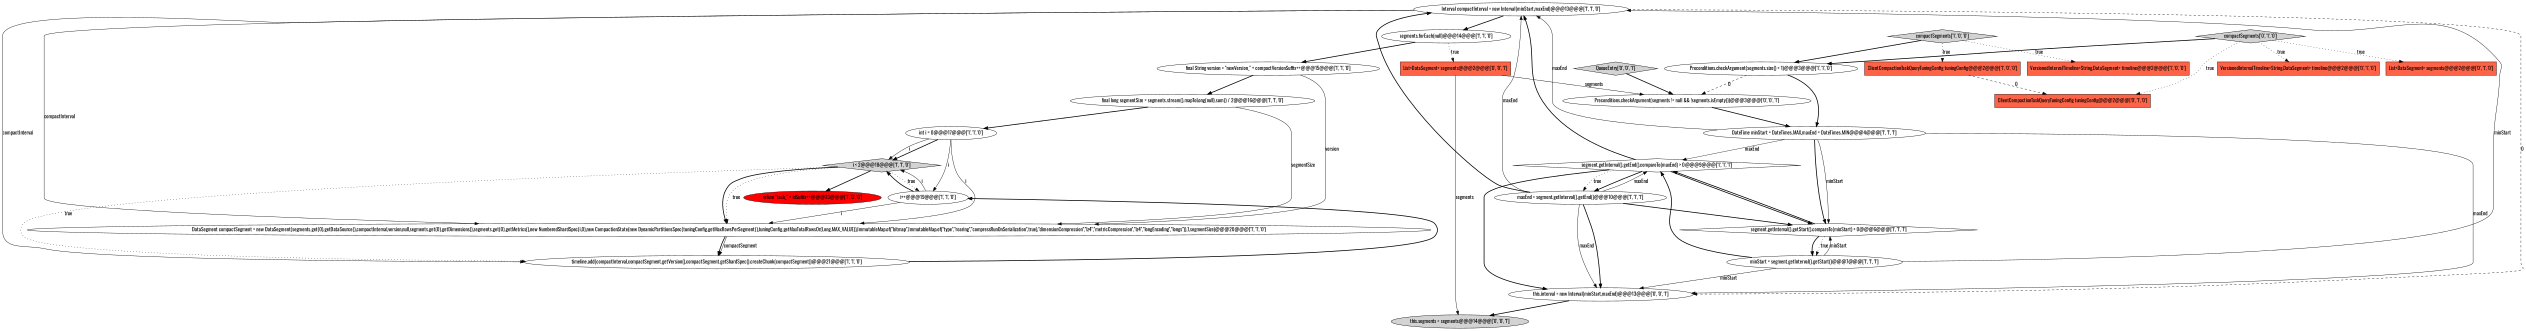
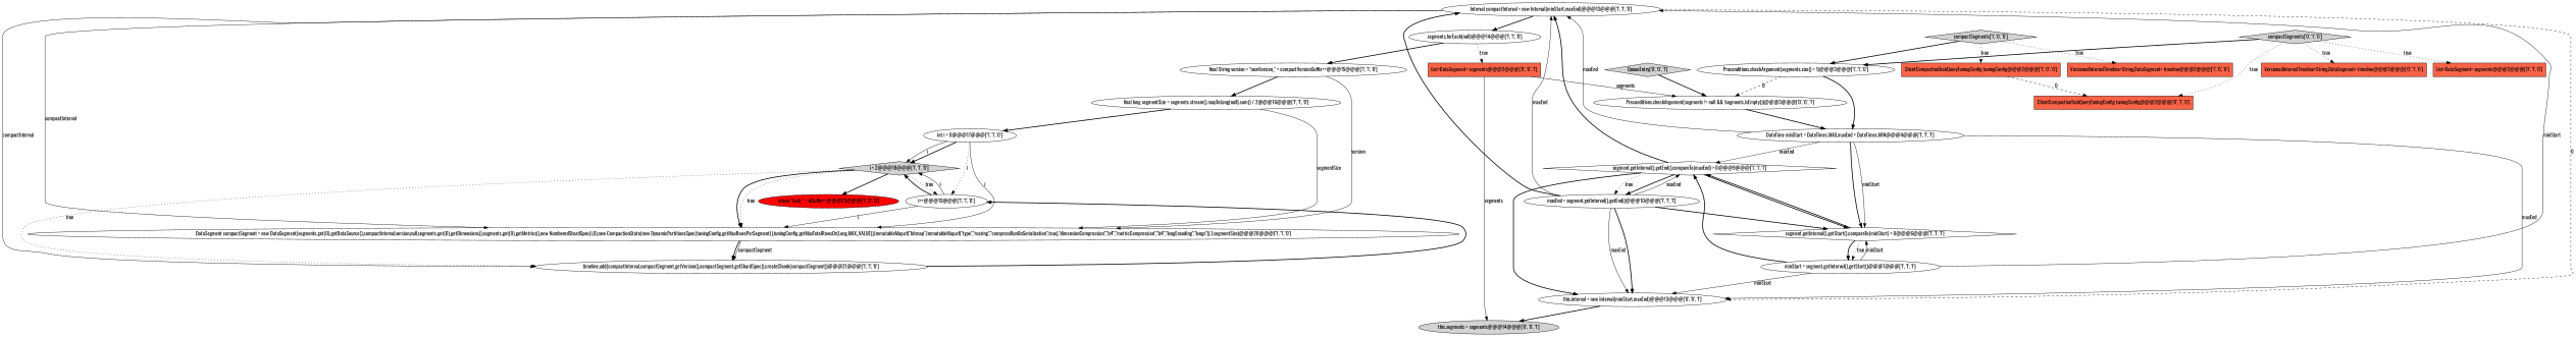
  digraph {
    fontname=Oswald
    node [fillcolor=white fontname=Oswald shape=ellipse style=filled]
    edge [fontname=Oswald style=bold]
    n1 [label="int i = 0@@@17@@@['1', '1', '0']"]
    n2 [fillcolor=lightgray label="i < 2@@@18@@@['1', '1', '0']" shape=diamond]
    n3 [label="i++@@@19@@@['1', '1', '0']"]
    n4 [label="DataSegment compactSegment = new DataSegment(segments.get(0).getDataSource(),compactInterval,version,null,segments.get(0).getDimensions(),segments.get(0).getMetrics(),new NumberedShardSpec(i,0),new CompactionState(new DynamicPartitionsSpec(tuningConfig.getMaxRowsPerSegment(),tuningConfig.getMaxTotalRowsOr(Long.MAX_VALUE)),ImmutableMap.of(\"bitmap\",ImmutableMap.of(\"type\",\"roaring\",\"compressRunOnSerialization\",true),\"dimensionCompression\",\"lz4\",\"metricCompression\",\"lz4\",\"longEncoding\",\"longs\")),1,segmentSize)@@@20@@@['1', '1', '0']"]
    n5 [fillcolor=red label="return \"task_\" + idSuffix++@@@23@@@['1', '0', '0']"]
    n6 [label="timeline.add(compactInterval,compactSegment.getVersion(),compactSegment.getShardSpec().createChunk(compactSegment))@@@21@@@['1', '1', '0']"]
    n7 [label="this.interval = new Interval(minStart,maxEnd)@@@13@@@['0', '0', '1']"]
    n8 [fillcolor=lightgray label="this.segments = segments@@@14@@@['0', '0', '1']"]
    n9 [label="segment.getInterval().getEnd().compareTo(maxEnd) > 0@@@9@@@['1', '1', '1']" shape=diamond]
    n10 [label="maxEnd = segment.getInterval().getEnd()@@@10@@@['1', '1', '1']"]
    n11 [label="segment.getInterval().getStart().compareTo(minStart) < 0@@@6@@@['1', '1', '1']" shape=diamond]
    n12 [label="Interval compactInterval = new Interval(minStart,maxEnd)@@@13@@@['1', '1', '0']"]
    n13 [label="minStart = segment.getInterval().getStart()@@@7@@@['1', '1', '1']"]
    n14 [label="segments.forEach(null)@@@14@@@['1', '1', '0']"]
    n15 [label="final String version = \"newVersion_\" + compactVersionSuffix++@@@15@@@['1', '1', '0']"]
    n16 [label="final long segmentSize = segments.stream().mapToLong(null).sum() / 2@@@16@@@['1', '1', '0']"]
    n17 [fillcolor=tomato label="List<DataSegment> segments@@@2@@@['0', '0', '1']" shape=box]
    n18 [fillcolor=tomato label="VersionedIntervalTimeline<String,DataSegment> timeline@@@2@@@['1', '0', '0']" shape=box]
    n19 [fillcolor=lightgray label="compactSegments['0', '1', '0']" shape=diamond]
    n20 [fillcolor=tomato label="ClientCompactionTaskQueryTuningConfig tuningConfig@@@2@@@['0', '1', '0']" shape=box]
    n21 [fillcolor=tomato label="VersionedIntervalTimeline<String,DataSegment> timeline@@@2@@@['0', '1', '0']" shape=box]
    n22 [fillcolor=tomato label="List<DataSegment> segments@@@2@@@['0', '1', '0']" shape=box]
    n23 [label="Preconditions.checkArgument(segments.size() > 1)@@@3@@@['1', '1', '0']"]
    n24 [label="DateTime minStart = DateTimes.MAX,maxEnd = DateTimes.MIN@@@4@@@['1', '1', '1']"]
    n25 [label="Preconditions.checkArgument(segments != null && !segments.isEmpty())@@@3@@@['0', '0', '1']"]
    n26 [fillcolor=lightgray label="compactSegments['1', '0', '0']" shape=diamond]
    n27 [fillcolor=tomato label="ClientCompactionTaskQueryTuningConfig tuningConfig@@@2@@@['1', '0', '0']" shape=box]
    n28 [fillcolor=lightgray label="QueueEntry['0', '0', '1']" shape=diamond]
    n1 -> n2 [label=i style=solid]
    n1 -> n2
-   n1 -> n3 [label=i style=solid]
+   n1 -> n3 [label=i style=dotted]
    n1 -> n4 [label=i style=solid]
    n2 -> n3 [label=true style=dotted]
    n2 -> n4 [label=true style=dotted]
    n2 -> n4
    n2 -> n5
    n2 -> n6 [label=true style=dotted]
    n3 -> n2 [label=i style=solid]
    n3 -> n2
    n3 -> n4 [label=i style=solid]
    n4 -> n6
    n4 -> n6 [label=compactSegment style=solid]
    n6 -> n3
    n7 -> n8
    n9 -> n7
    n9 -> n10 [label=true style=dotted]
    n9 -> n10
    n9 -> n11
    n9 -> n12
    n10 -> n7
    n10 -> n7 [label=maxEnd style=solid]
    n10 -> n9 [label=maxEnd style=solid]
    n10 -> n11
    n10 -> n12
    n10 -> n12 [label=maxEnd style=solid]
    n11 -> n9
    n11 -> n13
    n11 -> n13 [label=true style=dotted]
    n12 -> n4 [label=compactInterval style=solid]
    n12 -> n6 [label=compactInterval style=solid]
    n12 -> n7 [label=0 style=dashed]
    n12 -> n14
    n13 -> n7 [label=minStart style=solid]
    n13 -> n9
    n13 -> n11 [label=minStart style=solid]
    n13 -> n12 [label=minStart style=solid]
    n14 -> n15
    n14 -> n17 [label=true style=dotted]
    n15 -> n4 [label=version style=solid]
    n15 -> n16
    n16 -> n1
    n16 -> n4 [label=segmentSize style=solid]
    n17 -> n8 [label=segments style=solid]
    n17 -> n25 [label=segments style=solid]
    n19 -> n20 [label=true style=dotted]
    n19 -> n21 [label=true style=dotted]
    n19 -> n22 [label=true style=dotted]
    n19 -> n23
    n23 -> n24
    n23 -> n25 [label=0 style=dashed]
    n24 -> n7 [label=maxEnd style=solid]
    n24 -> n9 [label=maxEnd style=solid]
    n24 -> n11
    n24 -> n11 [label=minStart style=solid]
    n24 -> n12 [label=maxEnd style=solid]
    n25 -> n24
    n26 -> n18 [label=true style=dotted]
    n26 -> n23
    n26 -> n27 [label=true style=dotted]
    n27 -> n20 [label=0 style=dashed]
    n28 -> n25
  }
